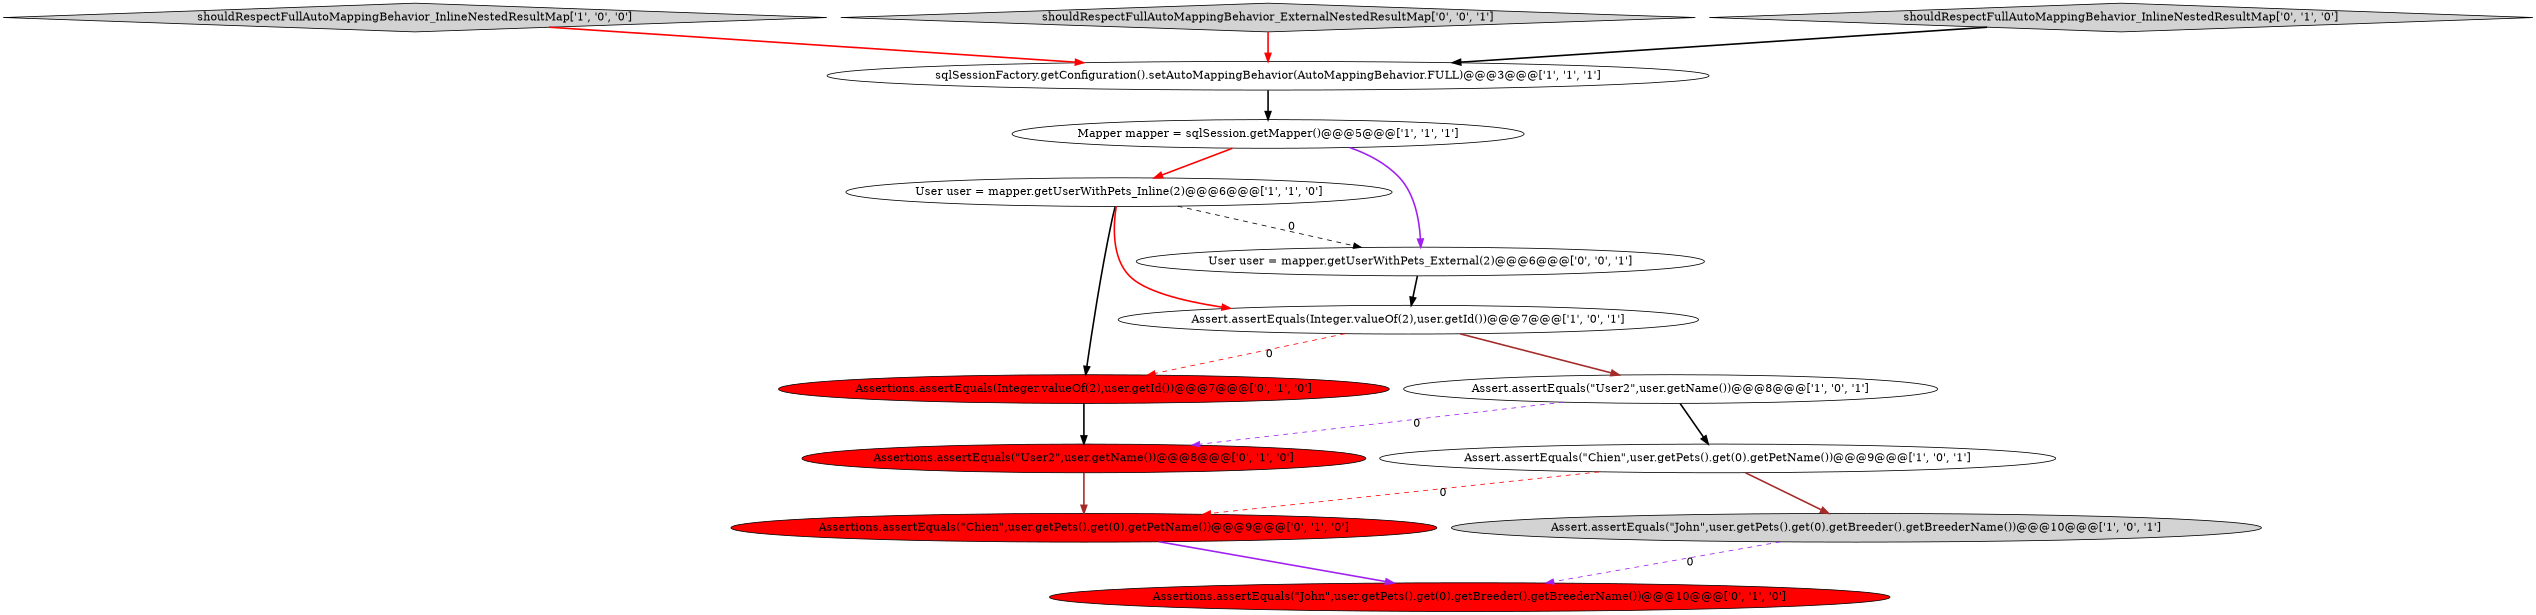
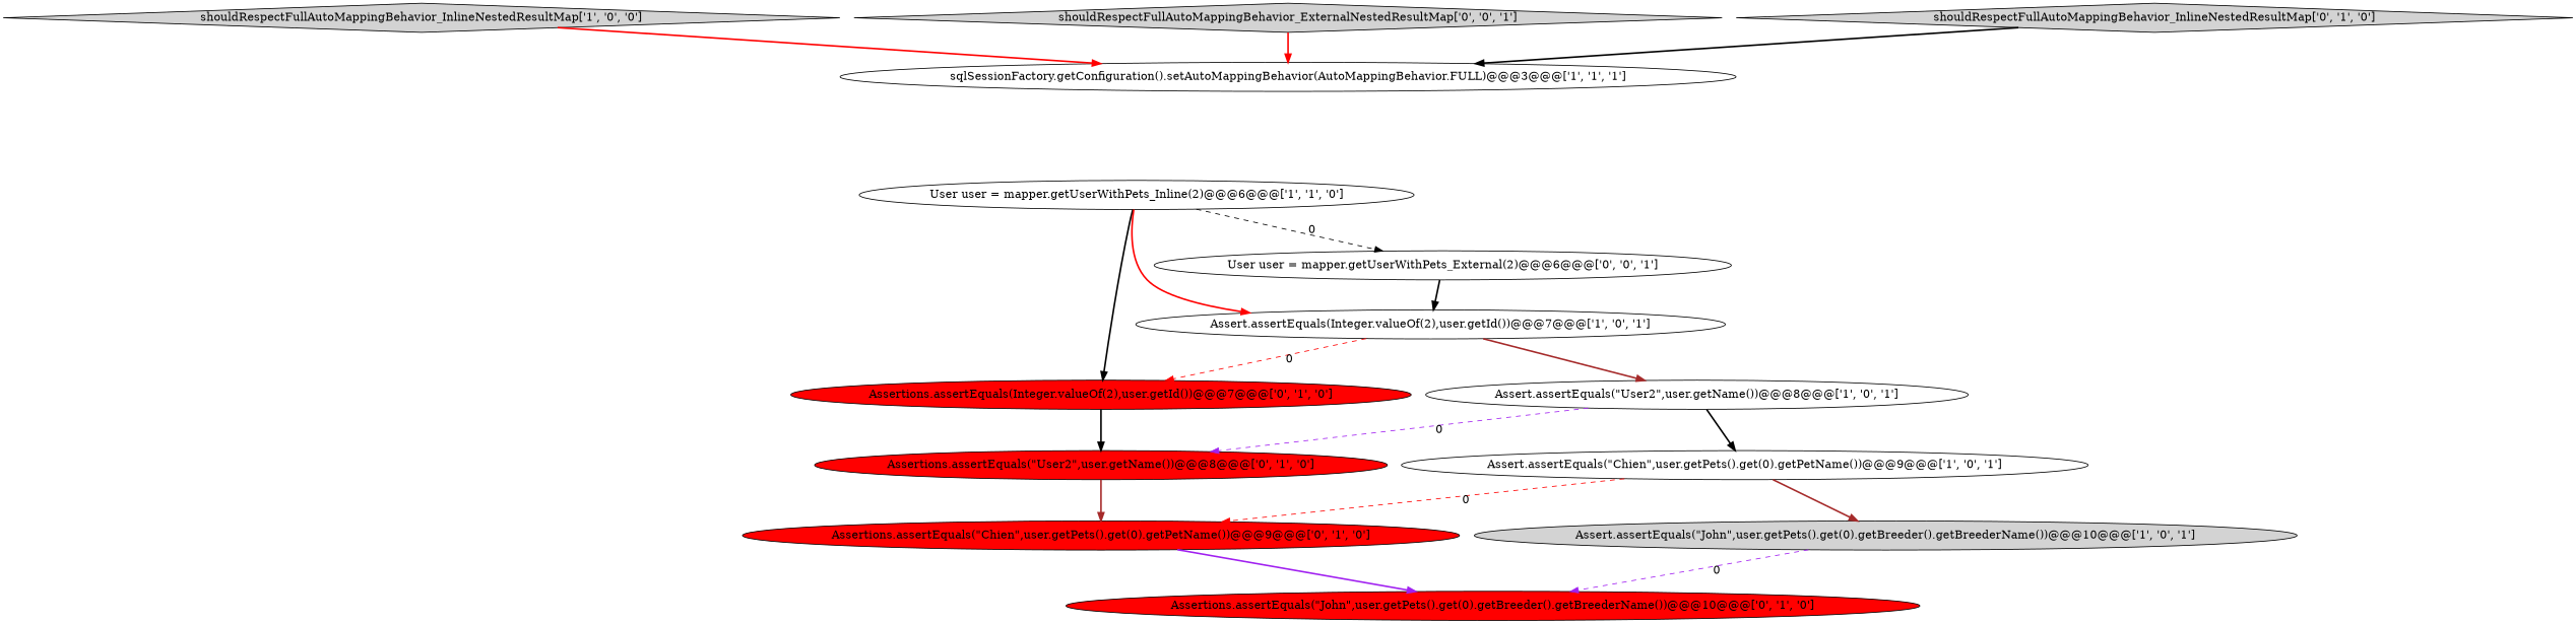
  digraph {
    node [fillcolor=white shape=ellipse style=filled]
    edge [style=bold color=black]
    n1 [fillcolor=lightgray label="shouldRespectFullAutoMappingBehavior_InlineNestedResultMap['1', '0', '0']" shape=diamond]
    n2 [label="sqlSessionFactory.getConfiguration().setAutoMappingBehavior(AutoMappingBehavior.FULL)@@@3@@@['1', '1', '1']"]
    n3 [fillcolor=red label="Assertions.assertEquals(Integer.valueOf(2),user.getId())@@@7@@@['0', '1', '0']"]
    n4 [fillcolor=red label="Assertions.assertEquals(\"User2\",user.getName())@@@8@@@['0', '1', '0']"]
-   n5 [label="Mapper mapper = sqlSession.getMapper()@@@5@@@['1', '1', '1']"]
    n6 [label="User user = mapper.getUserWithPets_Inline(2)@@@6@@@['1', '1', '0']"]
    n7 [label="User user = mapper.getUserWithPets_External(2)@@@6@@@['0', '0', '1']"]
    n8 [fillcolor=red label="Assertions.assertEquals(\"Chien\",user.getPets().get(0).getPetName())@@@9@@@['0', '1', '0']"]
    n9 [fillcolor=red label="Assertions.assertEquals(\"John\",user.getPets().get(0).getBreeder().getBreederName())@@@10@@@['0', '1', '0']"]
    n10 [label="Assert.assertEquals(\"User2\",user.getName())@@@8@@@['1', '0', '1']"]
    n11 [label="Assert.assertEquals(\"Chien\",user.getPets().get(0).getPetName())@@@9@@@['1', '0', '1']"]
    n12 [label="Assert.assertEquals(Integer.valueOf(2),user.getId())@@@7@@@['1', '0', '1']"]
    n13 [fillcolor=lightgray label="Assert.assertEquals(\"John\",user.getPets().get(0).getBreeder().getBreederName())@@@10@@@['1', '0', '1']"]
    n14 [fillcolor=lightgray label="shouldRespectFullAutoMappingBehavior_ExternalNestedResultMap['0', '0', '1']" shape=diamond]
    n15 [fillcolor=lightgray label="shouldRespectFullAutoMappingBehavior_InlineNestedResultMap['0', '1', '0']" shape=diamond]
    n1 -> n2 [color=red]
-   n2 -> n5
    n3 -> n4
    n4 -> n8 [color=brown]
-   n5 -> n6 [color=red]
-   n5 -> n7 [color=purple]
    n6 -> n3
    n6 -> n7 [label=0 style=dashed]
    n6 -> n12 [color=red]
    n7 -> n12
    n8 -> n9 [color=purple]
    n10 -> n4 [label=0 style=dashed color=purple]
    n10 -> n11
    n11 -> n8 [label=0 style=dashed color=red]
    n11 -> n13 [color=brown]
    n12 -> n3 [label=0 style=dashed color=red]
    n12 -> n10 [color=brown]
    n13 -> n9 [label=0 style=dashed color=purple]
    n14 -> n2 [color=red]
    n15 -> n2
  }
